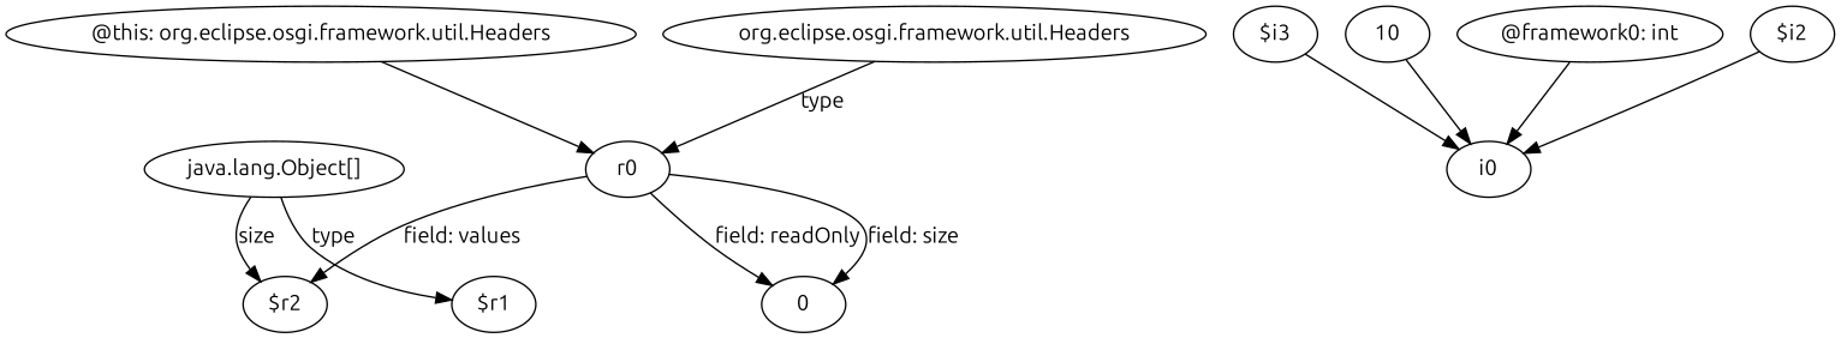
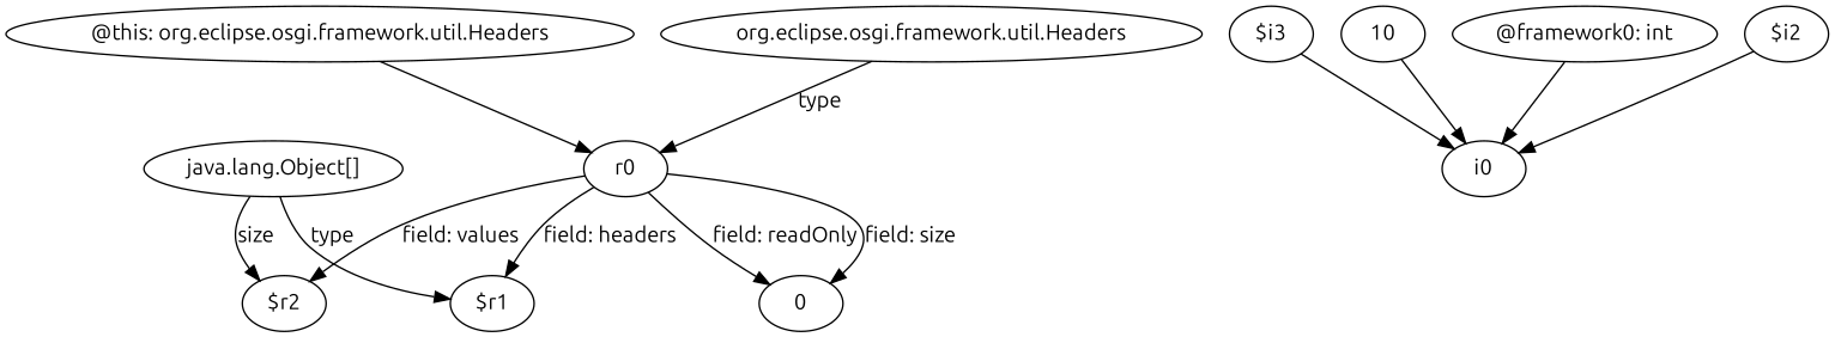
  digraph {
    fontname=Ubuntu
    node [fontname=Ubuntu]
    edge [fontname=Ubuntu]
    n1 [label=r0]
    n2 [label="$r2"]
    n3 [label="$r1"]
    n4 [label=0]
    n5 [label="@this: org.eclipse.osgi.framework.util.Headers"]
    n6 [label="org.eclipse.osgi.framework.util.Headers"]
    n7 [label="$i3"]
    n8 [label=i0]
    n9 [label="java.lang.Object[]"]
    n10 [label=10]
    n11 [label="@framework0: int"]
    n12 [label="$i2"]
    n1 -> n2 [label="field: values"]
+   n1 -> n3 [label="field: headers"]
    n1 -> n4 [label="field: readOnly"]
    n1 -> n4 [label="field: size"]
    n5 -> n1
    n6 -> n1 [label=type]
    n7 -> n8
    n9 -> n2 [label=size]
    n9 -> n3 [label=type]
    n10 -> n8
    n11 -> n8
    n12 -> n8
  }
